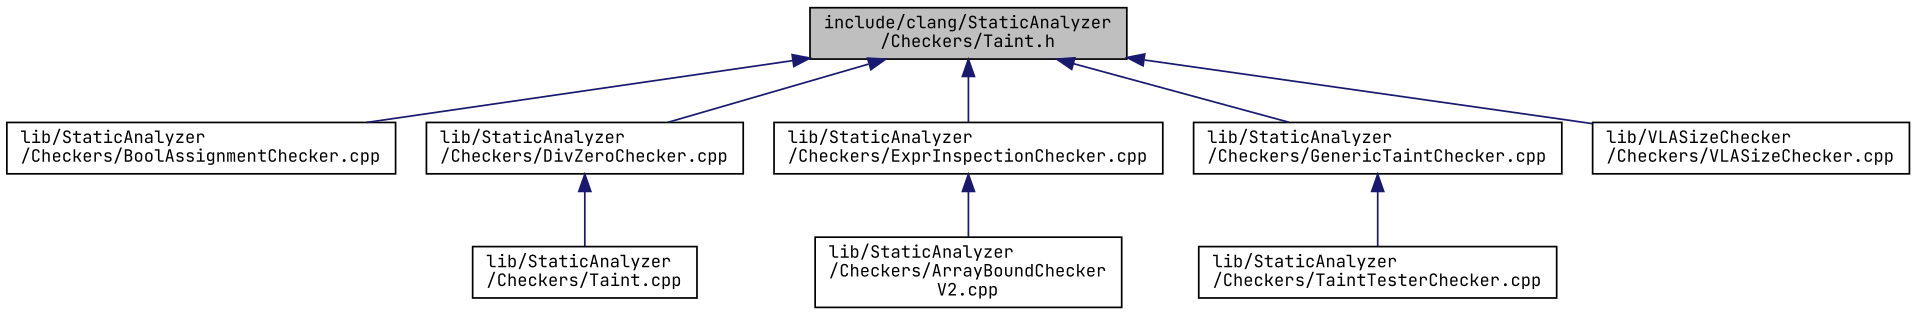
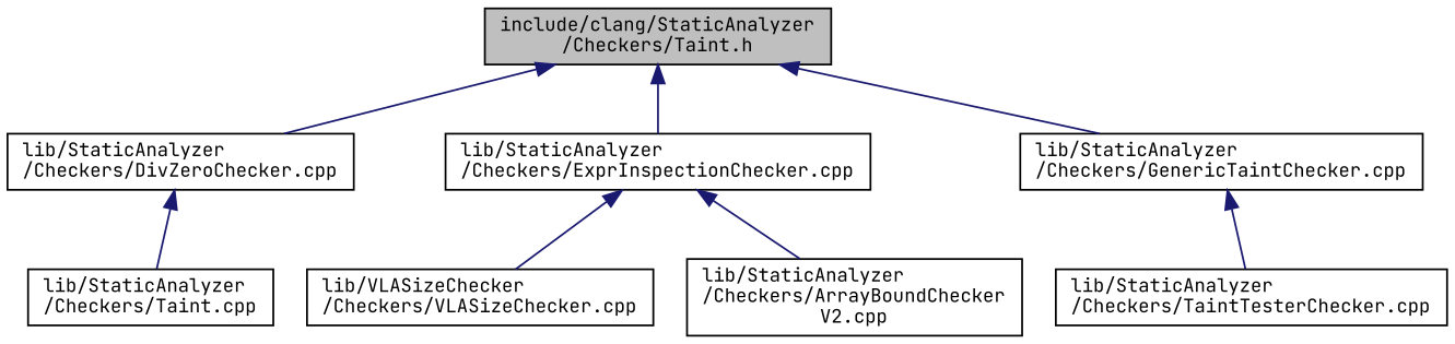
  digraph {
    fontname="JetBrains Mono"
    node [color=black fontname="JetBrains Mono" fontsize=10 shape=record]
    edge [color=midnightblue dir=back fontname="JetBrains Mono" fontsize=10 labelfontname=Helvetica labelfontsize=10 style=solid]
    n1 [fillcolor=grey75 fontcolor=black height=0.2 label="include/clang/StaticAnalyzer\l/Checkers/Taint.h" style=filled width=0.4]
-   n2 [height=0.2 label="lib/StaticAnalyzer\l/Checkers/BoolAssignmentChecker.cpp" width=0.4]
    n3 [height=0.2 label="lib/StaticAnalyzer\l/Checkers/DivZeroChecker.cpp" width=0.4]
    n4 [height=0.2 label="lib/StaticAnalyzer\l/Checkers/ExprInspectionChecker.cpp" width=0.4]
    n5 [height=0.2 label="lib/StaticAnalyzer\l/Checkers/GenericTaintChecker.cpp" width=0.4]
    n6 [height=0.2 label="lib/VLASizeChecker\l/Checkers/VLASizeChecker.cpp" width=0.4]
    n7 [height=0.2 label="lib/StaticAnalyzer\l/Checkers/ArrayBoundChecker\lV2.cpp" width=0.4]
    n8 [height=0.2 label="lib/StaticAnalyzer\l/Checkers/Taint.cpp" width=0.4]
    n9 [height=0.2 label="lib/StaticAnalyzer\l/Checkers/TaintTesterChecker.cpp" width=0.4]
-   n1 -> n2
    n1 -> n3
    n1 -> n4
    n1 -> n5
-   n1 -> n6
+   n4 -> n6
    n3 -> n8
    n4 -> n7
    n5 -> n9
  }
